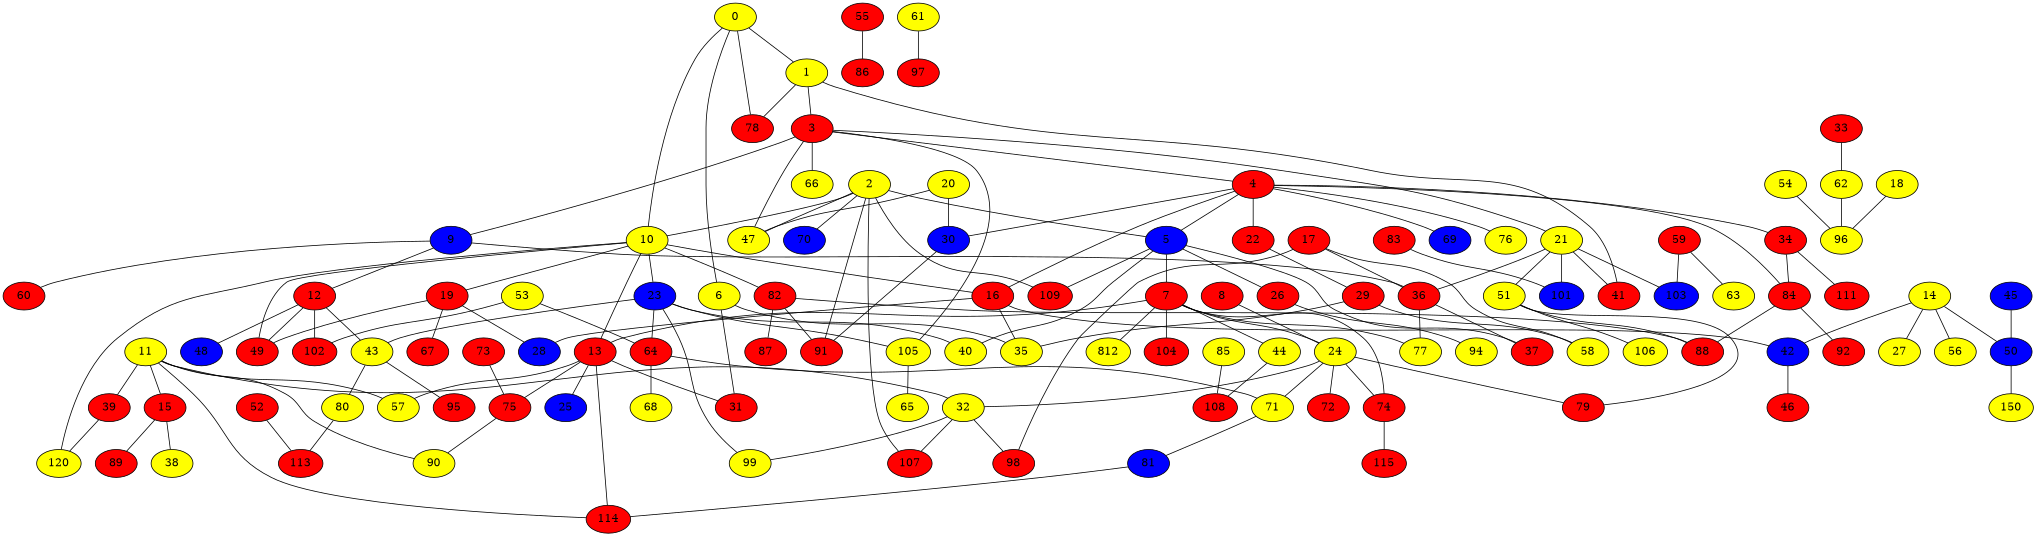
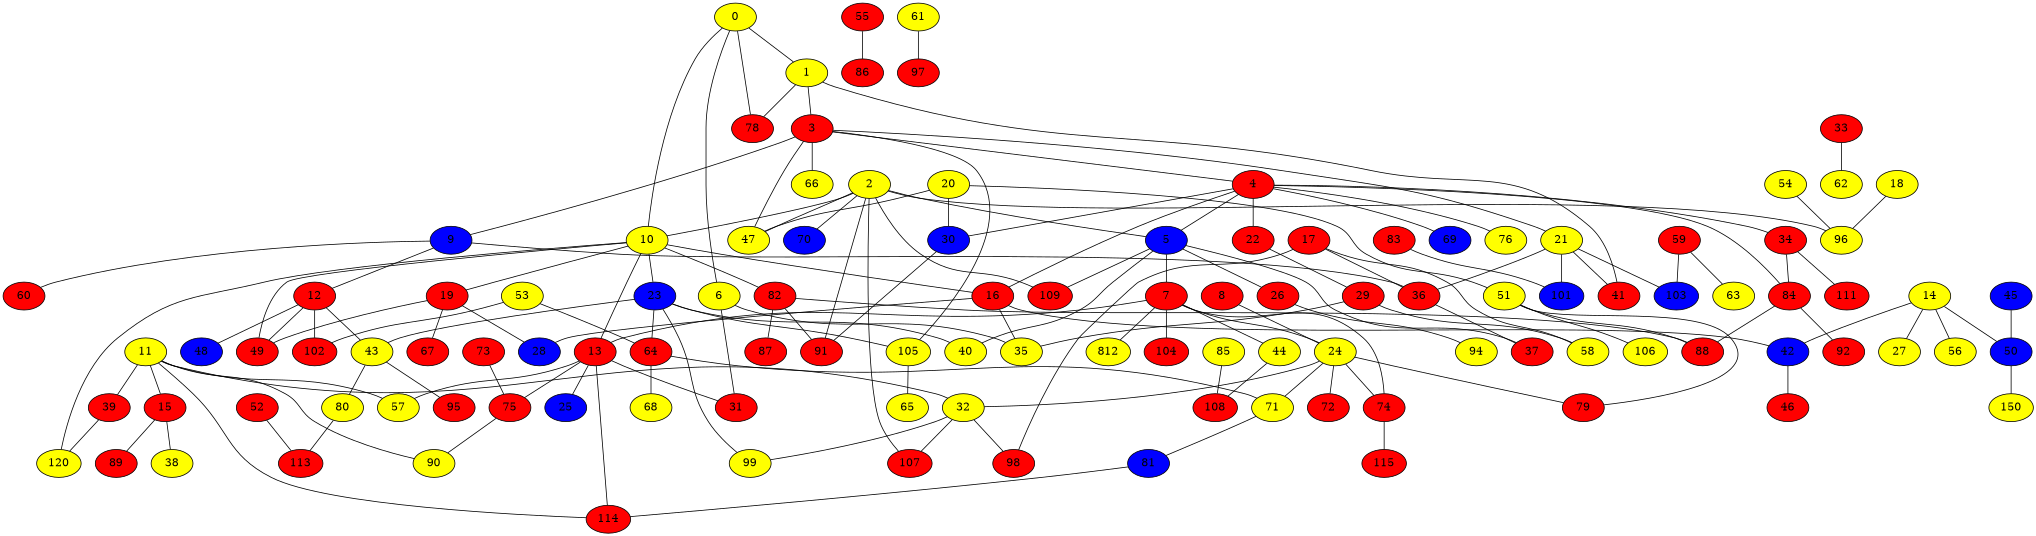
  graph {
    node [fillcolor=red style=filled]
    0 [fillcolor=yellow]
    1 [fillcolor=yellow]
    6 [fillcolor=yellow]
    10 [fillcolor=yellow]
    78
    3
    41
    31
    35 [fillcolor=yellow]
    16
    13
    19
    23 [fillcolor=blue]
    49
    82
    n16 [fillcolor=yellow label=120]
    47 [fillcolor=yellow]
    4
    9 [fillcolor=blue]
    21 [fillcolor=yellow]
    66 [fillcolor=yellow]
    105 [fillcolor=yellow]
    2 [fillcolor=yellow]
    5 [fillcolor=blue]
    70 [fillcolor=blue]
    91
    96 [fillcolor=yellow]
    107
    109
    7
    26
    37
    40 [fillcolor=yellow]
    22
    30 [fillcolor=blue]
    34
    69 [fillcolor=blue]
    76 [fillcolor=yellow]
    84
    12
    36
    60
    101 [fillcolor=blue]
    103 [fillcolor=blue]
    65 [fillcolor=yellow]
    42 [fillcolor=blue]
    28 [fillcolor=blue]
    29
    111
    88
    92
    24 [fillcolor=yellow]
    44 [fillcolor=yellow]
    74
-   77 [fillcolor=yellow]
    104
    n57 [fillcolor=yellow label=812]
    94 [fillcolor=yellow]
    57 [fillcolor=yellow]
    114
    25 [fillcolor=blue]
    75
    32 [fillcolor=yellow]
    71 [fillcolor=yellow]
    72
    79
    108
    115
    8
    43 [fillcolor=yellow]
    48 [fillcolor=blue]
    102
    67
    64
    99 [fillcolor=yellow]
    87
    11 [fillcolor=yellow]
    15
    39
    90 [fillcolor=yellow]
    38 [fillcolor=yellow]
    89
    98
    80 [fillcolor=yellow]
    95
    14 [fillcolor=yellow]
    27 [fillcolor=yellow]
    50 [fillcolor=blue]
    56 [fillcolor=yellow]
    46
    n91 [fillcolor=yellow label=150]
    17
    58 [fillcolor=yellow]
    18 [fillcolor=yellow]
    20 [fillcolor=yellow]
    51 [fillcolor=yellow]
    106 [fillcolor=yellow]
    68 [fillcolor=yellow]
    81 [fillcolor=blue]
    62 [fillcolor=yellow]
    33
    113
    45 [fillcolor=blue]
    52
    53 [fillcolor=yellow]
    54 [fillcolor=yellow]
    55
    86
    59
    63 [fillcolor=yellow]
    61 [fillcolor=yellow]
    97
    73
    83
    85 [fillcolor=yellow]
    0 -- 1
    0 -- 6
    0 -- 10
    0 -- 78
    1 -- 78
    1 -- 3
    1 -- 41
    6 -- 31
    6 -- 35
    10 -- 16
    10 -- 13
    10 -- 19
    10 -- 23
    10 -- 49
    10 -- 82
    10 -- n16
    3 -- 47
    3 -- 4
    3 -- 9
    3 -- 21
    3 -- 66
    3 -- 105
    16 -- 35
    16 -- 42
    16 -- 28
    13 -- 31
    13 -- 57
    13 -- 114
    13 -- 25
    13 -- 75
    19 -- 49
    19 -- 28
    19 -- 67
    23 -- 105
    23 -- 40
    23 -- 43
    23 -- 64
    23 -- 99
    82 -- 91
    82 -- 88
    82 -- 87
    4 -- 16
    4 -- 5
    4 -- 22
    4 -- 30
    4 -- 34
    4 -- 69
    4 -- 76
    4 -- 84
    9 -- 12
    9 -- 36
    9 -- 60
    21 -- 41
    21 -- 36
    21 -- 101
    21 -- 103
    105 -- 65
    2 -- 10
    2 -- 47
    2 -- 5
    2 -- 70
    2 -- 91
-   62 -- 96
+   2 -- 96
    2 -- 107
    2 -- 109
    5 -- 109
    5 -- 7
    5 -- 26
    5 -- 37
    5 -- 40
    7 -- 13
    7 -- 24
    7 -- 44
    7 -- 74
-   7 -- 77
    7 -- 104
    7 -- n57
    26 -- 94
    22 -- 29
    30 -- 91
    34 -- 84
    34 -- 111
    84 -- 88
    84 -- 92
    12 -- 49
    12 -- 43
    12 -- 48
    12 -- 102
    36 -- 37
-   36 -- 77
    42 -- 46
    29 -- 35
    29 -- 58
    24 -- 74
    24 -- 32
    24 -- 71
    24 -- 72
    24 -- 79
    44 -- 108
    74 -- 115
    75 -- 90
    32 -- 107
    32 -- 99
    32 -- 98
    71 -- 81
    8 -- 24
    43 -- 80
    43 -- 95
    64 -- 71
    64 -- 68
    11 -- 57
    11 -- 114
    11 -- 32
    11 -- 15
    11 -- 39
    11 -- 90
    15 -- 38
    15 -- 89
    39 -- n16
    80 -- 113
    14 -- 42
    14 -- 27
    14 -- 50
    14 -- 56
    50 -- n91
    17 -- 36
    17 -- 98
    17 -- 58
    18 -- 96
    20 -- 47
    20 -- 30
-   21 -- 51
+   20 -- 51
    51 -- 88
    51 -- 79
    51 -- 106
    81 -- 114
    33 -- 62
    45 -- 50
    52 -- 113
    53 -- 102
    53 -- 64
    54 -- 96
    55 -- 86
    59 -- 103
    59 -- 63
    61 -- 97
    73 -- 75
    83 -- 101
    85 -- 108
  }
